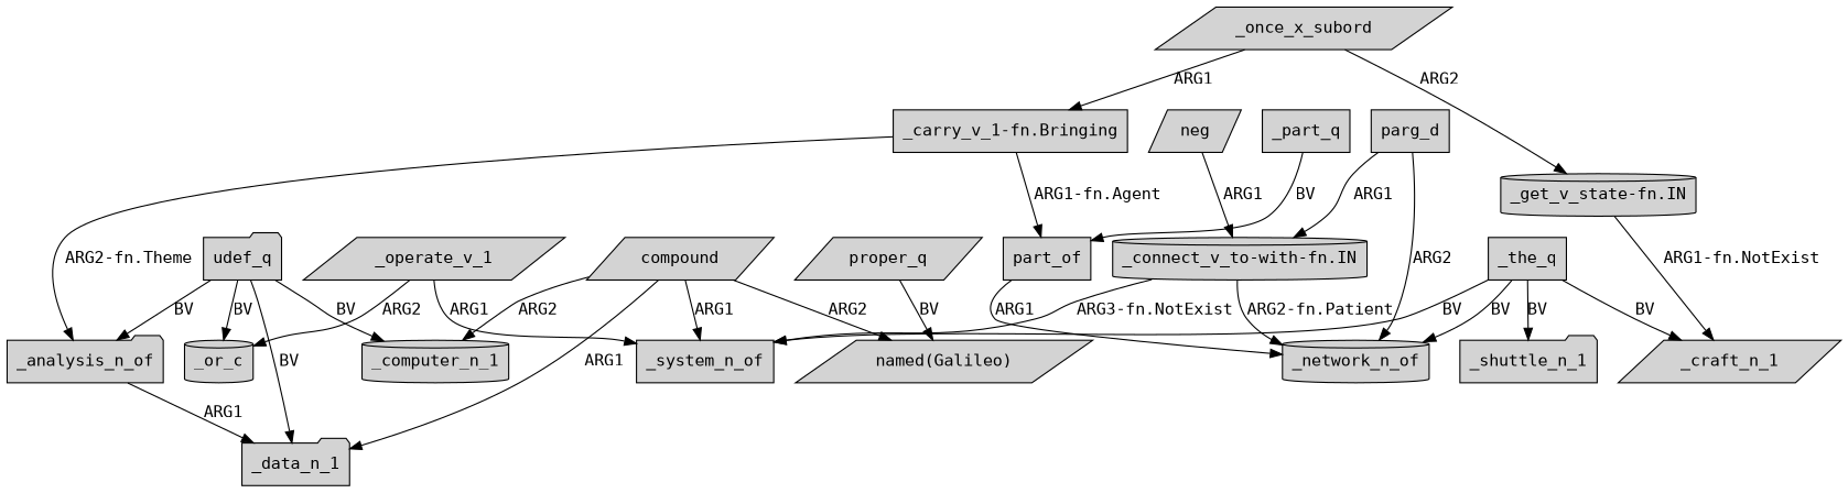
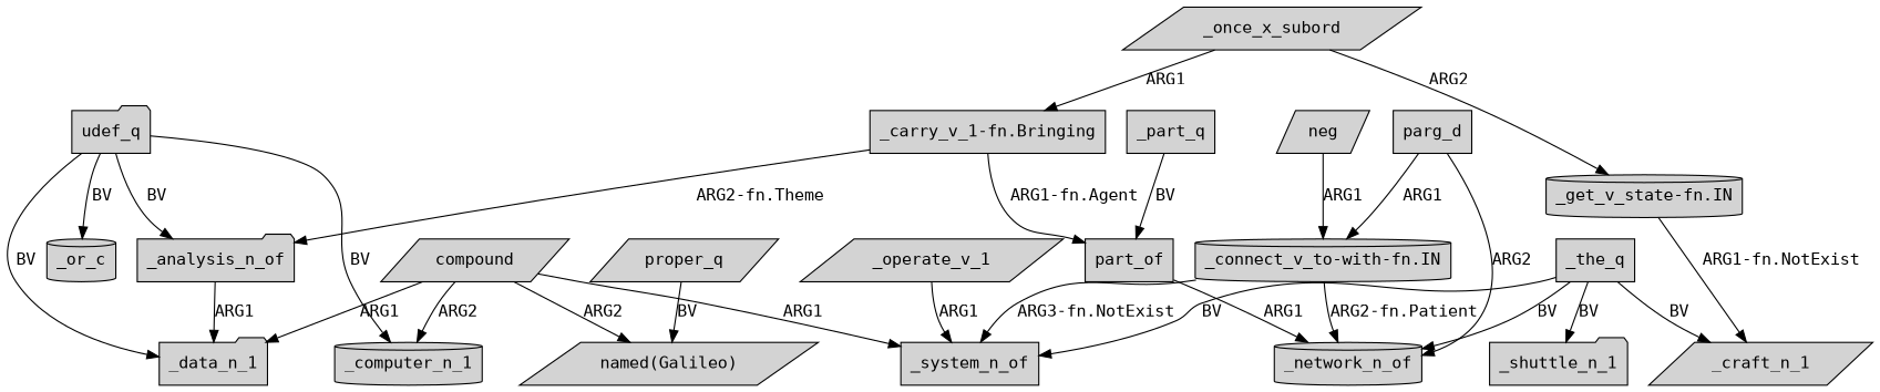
  digraph {
    fontname="DejaVu Sans Mono"
    node [fontname="DejaVu Sans Mono" shape=parallelogram style=filled]
    edge [fontname="DejaVu Sans Mono"]
    _or_c [shape=cylinder]
    _operate_v_1
    _system_n_of [shape=box]
    "_get_v_state-fn.IN" [shape=cylinder]
    _craft_n_1
    part_of [shape=box]
    _network_n_of [shape=cylinder]
    _once_x_subord
    "_carry_v_1-fn.Bringing" [shape=box]
    _analysis_n_of [shape=folder]
    compound
    _computer_n_1 [shape=cylinder]
    _data_n_1 [shape=folder]
    "named(Galileo)"
    udef_q [shape=folder]
    "_connect_v_to-with-fn.IN" [shape=cylinder]
    _the_q [shape=box]
    _shuttle_n_1 [shape=folder]
    neg
    parg_d [shape=box]
    _part_q [shape=box]
    proper_q
-   _operate_v_1 -> _or_c [label=ARG2]
    _operate_v_1 -> _system_n_of [label=ARG1]
    "_get_v_state-fn.IN" -> _craft_n_1 [label="ARG1-fn.NotExist"]
    part_of -> _network_n_of [label=ARG1]
    _once_x_subord -> "_get_v_state-fn.IN" [label=ARG2]
    _once_x_subord -> "_carry_v_1-fn.Bringing" [label=ARG1]
    "_carry_v_1-fn.Bringing" -> part_of [label="ARG1-fn.Agent"]
    "_carry_v_1-fn.Bringing" -> _analysis_n_of [label="ARG2-fn.Theme"]
    _analysis_n_of -> _data_n_1 [label=ARG1]
    compound -> _system_n_of [label=ARG1]
    compound -> _computer_n_1 [label=ARG2]
    compound -> _data_n_1 [label=ARG1]
    compound -> "named(Galileo)" [label=ARG2]
    udef_q -> _or_c [label=BV]
    udef_q -> _analysis_n_of [label=BV]
    udef_q -> _computer_n_1 [label=BV]
    udef_q -> _data_n_1 [label=BV]
    "_connect_v_to-with-fn.IN" -> _system_n_of [label="ARG3-fn.NotExist"]
    "_connect_v_to-with-fn.IN" -> _network_n_of [label="ARG2-fn.Patient"]
    _the_q -> _system_n_of [label=BV]
    _the_q -> _craft_n_1 [label=BV]
    _the_q -> _network_n_of [label=BV]
    _the_q -> _shuttle_n_1 [label=BV]
    neg -> "_connect_v_to-with-fn.IN" [label=ARG1]
    parg_d -> _network_n_of [label=ARG2]
    parg_d -> "_connect_v_to-with-fn.IN" [label=ARG1]
    _part_q -> part_of [label=BV]
    proper_q -> "named(Galileo)" [label=BV]
  }
